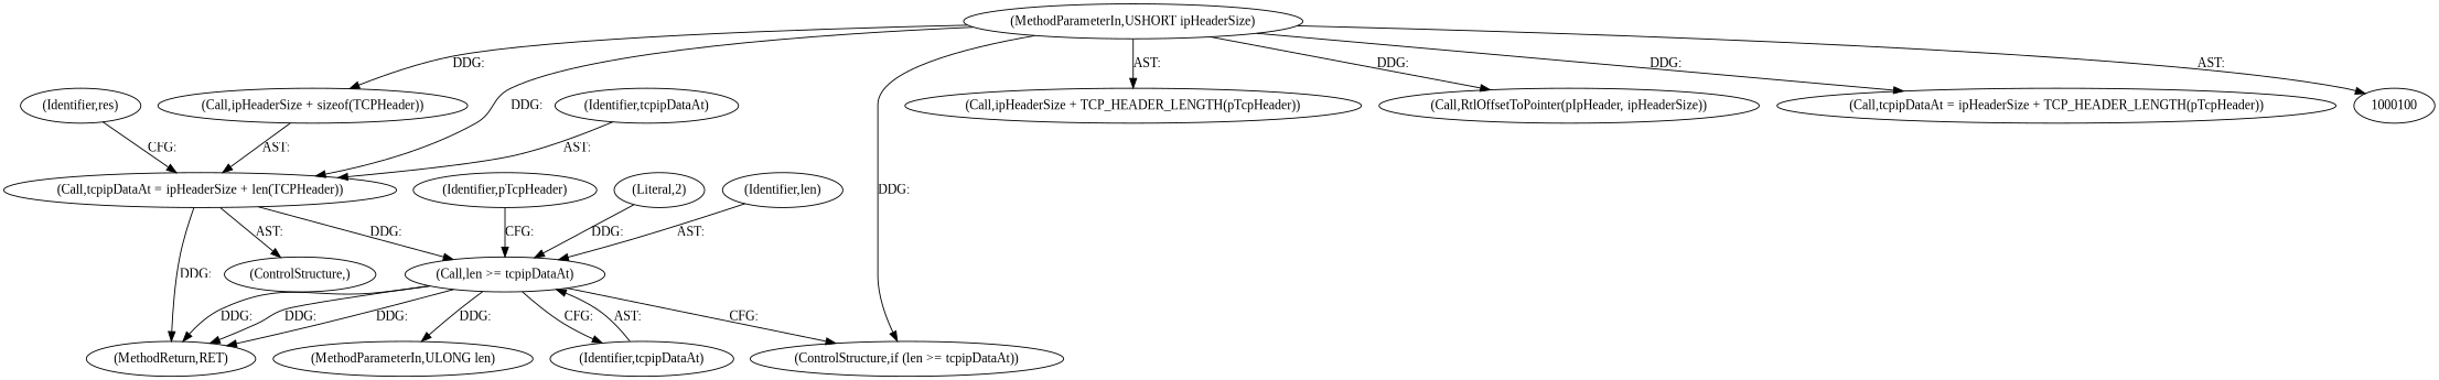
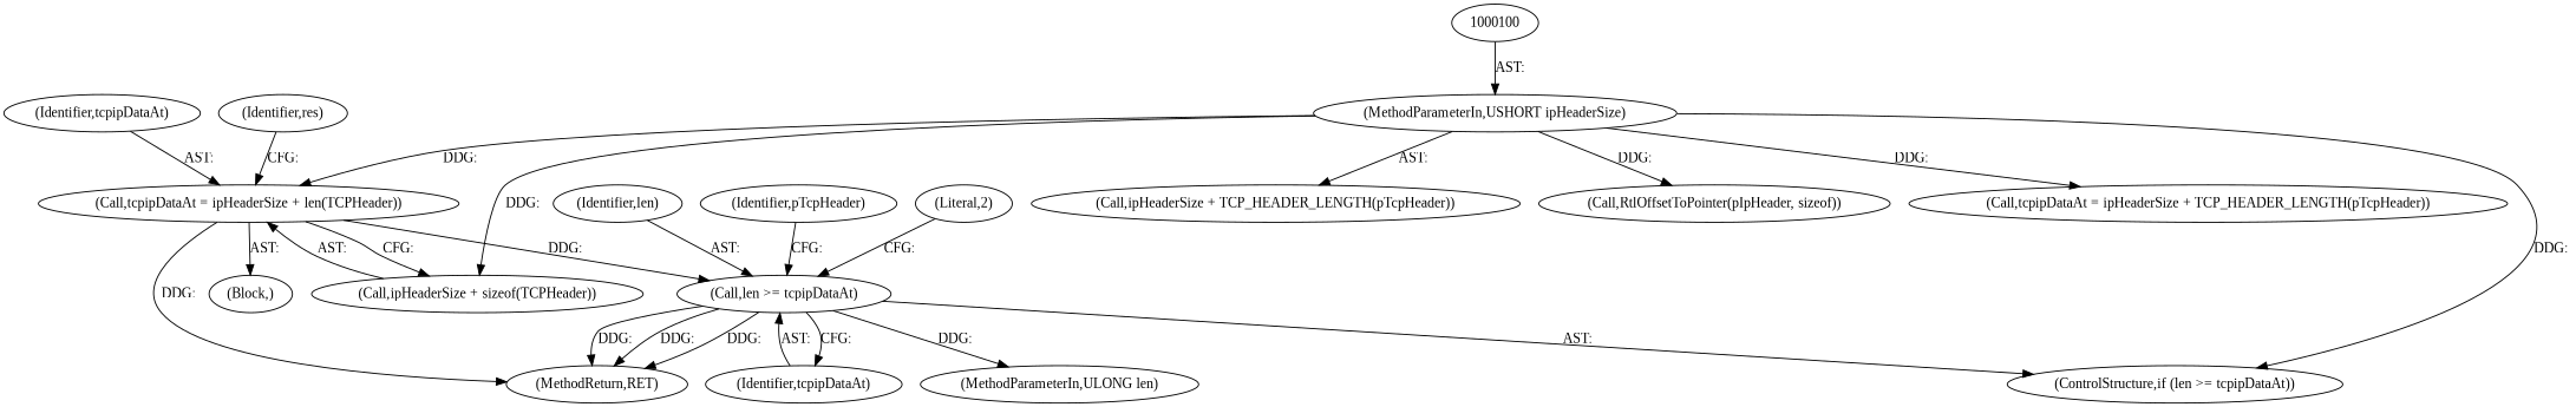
  digraph {
    fontname="Liberation Serif"
    node [fontname="Liberation Serif"]
    edge [fontname="Liberation Serif"]
    n1 [label="(Call,tcpipDataAt = ipHeaderSize + len(TCPHeader))"]
    n2 [label="(Call,len >= tcpipDataAt)"]
-   n3 [label="(ControlStructure,)"]
+   n3 [label="(Block,)"]
    n4 [label="(Call,ipHeaderSize + sizeof(TCPHeader))"]
    n5 [label="(MethodReturn,RET)"]
    n6 [label="(ControlStructure,if (len >= tcpipDataAt))"]
    n7 [label="(Identifier,tcpipDataAt)"]
    n8 [label="(MethodParameterIn,ULONG len)"]
    n9 [label="(MethodParameterIn,USHORT ipHeaderSize)"]
    n10 [label="(Call,ipHeaderSize + TCP_HEADER_LENGTH(pTcpHeader))"]
-   n11 [label="(Call,RtlOffsetToPointer(pIpHeader, ipHeaderSize))"]
+   n11 [label="(Call,RtlOffsetToPointer(pIpHeader, sizeof))"]
    n12 [label="(Call,tcpipDataAt = ipHeaderSize + TCP_HEADER_LENGTH(pTcpHeader))"]
    1000100
    n14 [label="(Identifier,pTcpHeader)"]
    n15 [label="(Literal,2)"]
    n16 [label="(Identifier,tcpipDataAt)"]
    n17 [label="(Identifier,res)"]
    n18 [label="(Identifier,len)"]
    n1 -> n2 [label="DDG: "]
    n1 -> n3 [label="AST: "]
+   n1 -> n4 [label="CFG: "]
    n1 -> n5 [label="DDG: "]
    n2 -> n5 [label="DDG: "]
    n2 -> n5 [label="DDG: "]
    n2 -> n5 [label="DDG: "]
-   n2 -> n6 [label="CFG: "]
+   n2 -> n6 [label="AST: "]
    n2 -> n7 [label="CFG: "]
    n2 -> n8 [label="DDG: "]
    n4 -> n1 [label="AST: "]
    n7 -> n2 [label="AST: "]
    n9 -> n1 [label="DDG: "]
    n9 -> n4 [label="DDG: "]
    n9 -> n6 [label="DDG: "]
    n9 -> n10 [label="AST: "]
    n9 -> n11 [label="DDG: "]
    n9 -> n12 [label="DDG: "]
-   n9 -> 1000100 [label="AST: "]
+   1000100 -> n9 [label="AST: "]
    n14 -> n2 [label="CFG: "]
-   n15 -> n2 [label="DDG: "]
+   n15 -> n2 [label="CFG: "]
    n16 -> n1 [label="AST: "]
    n17 -> n1 [label="CFG: "]
    n18 -> n2 [label="AST: "]
  }
